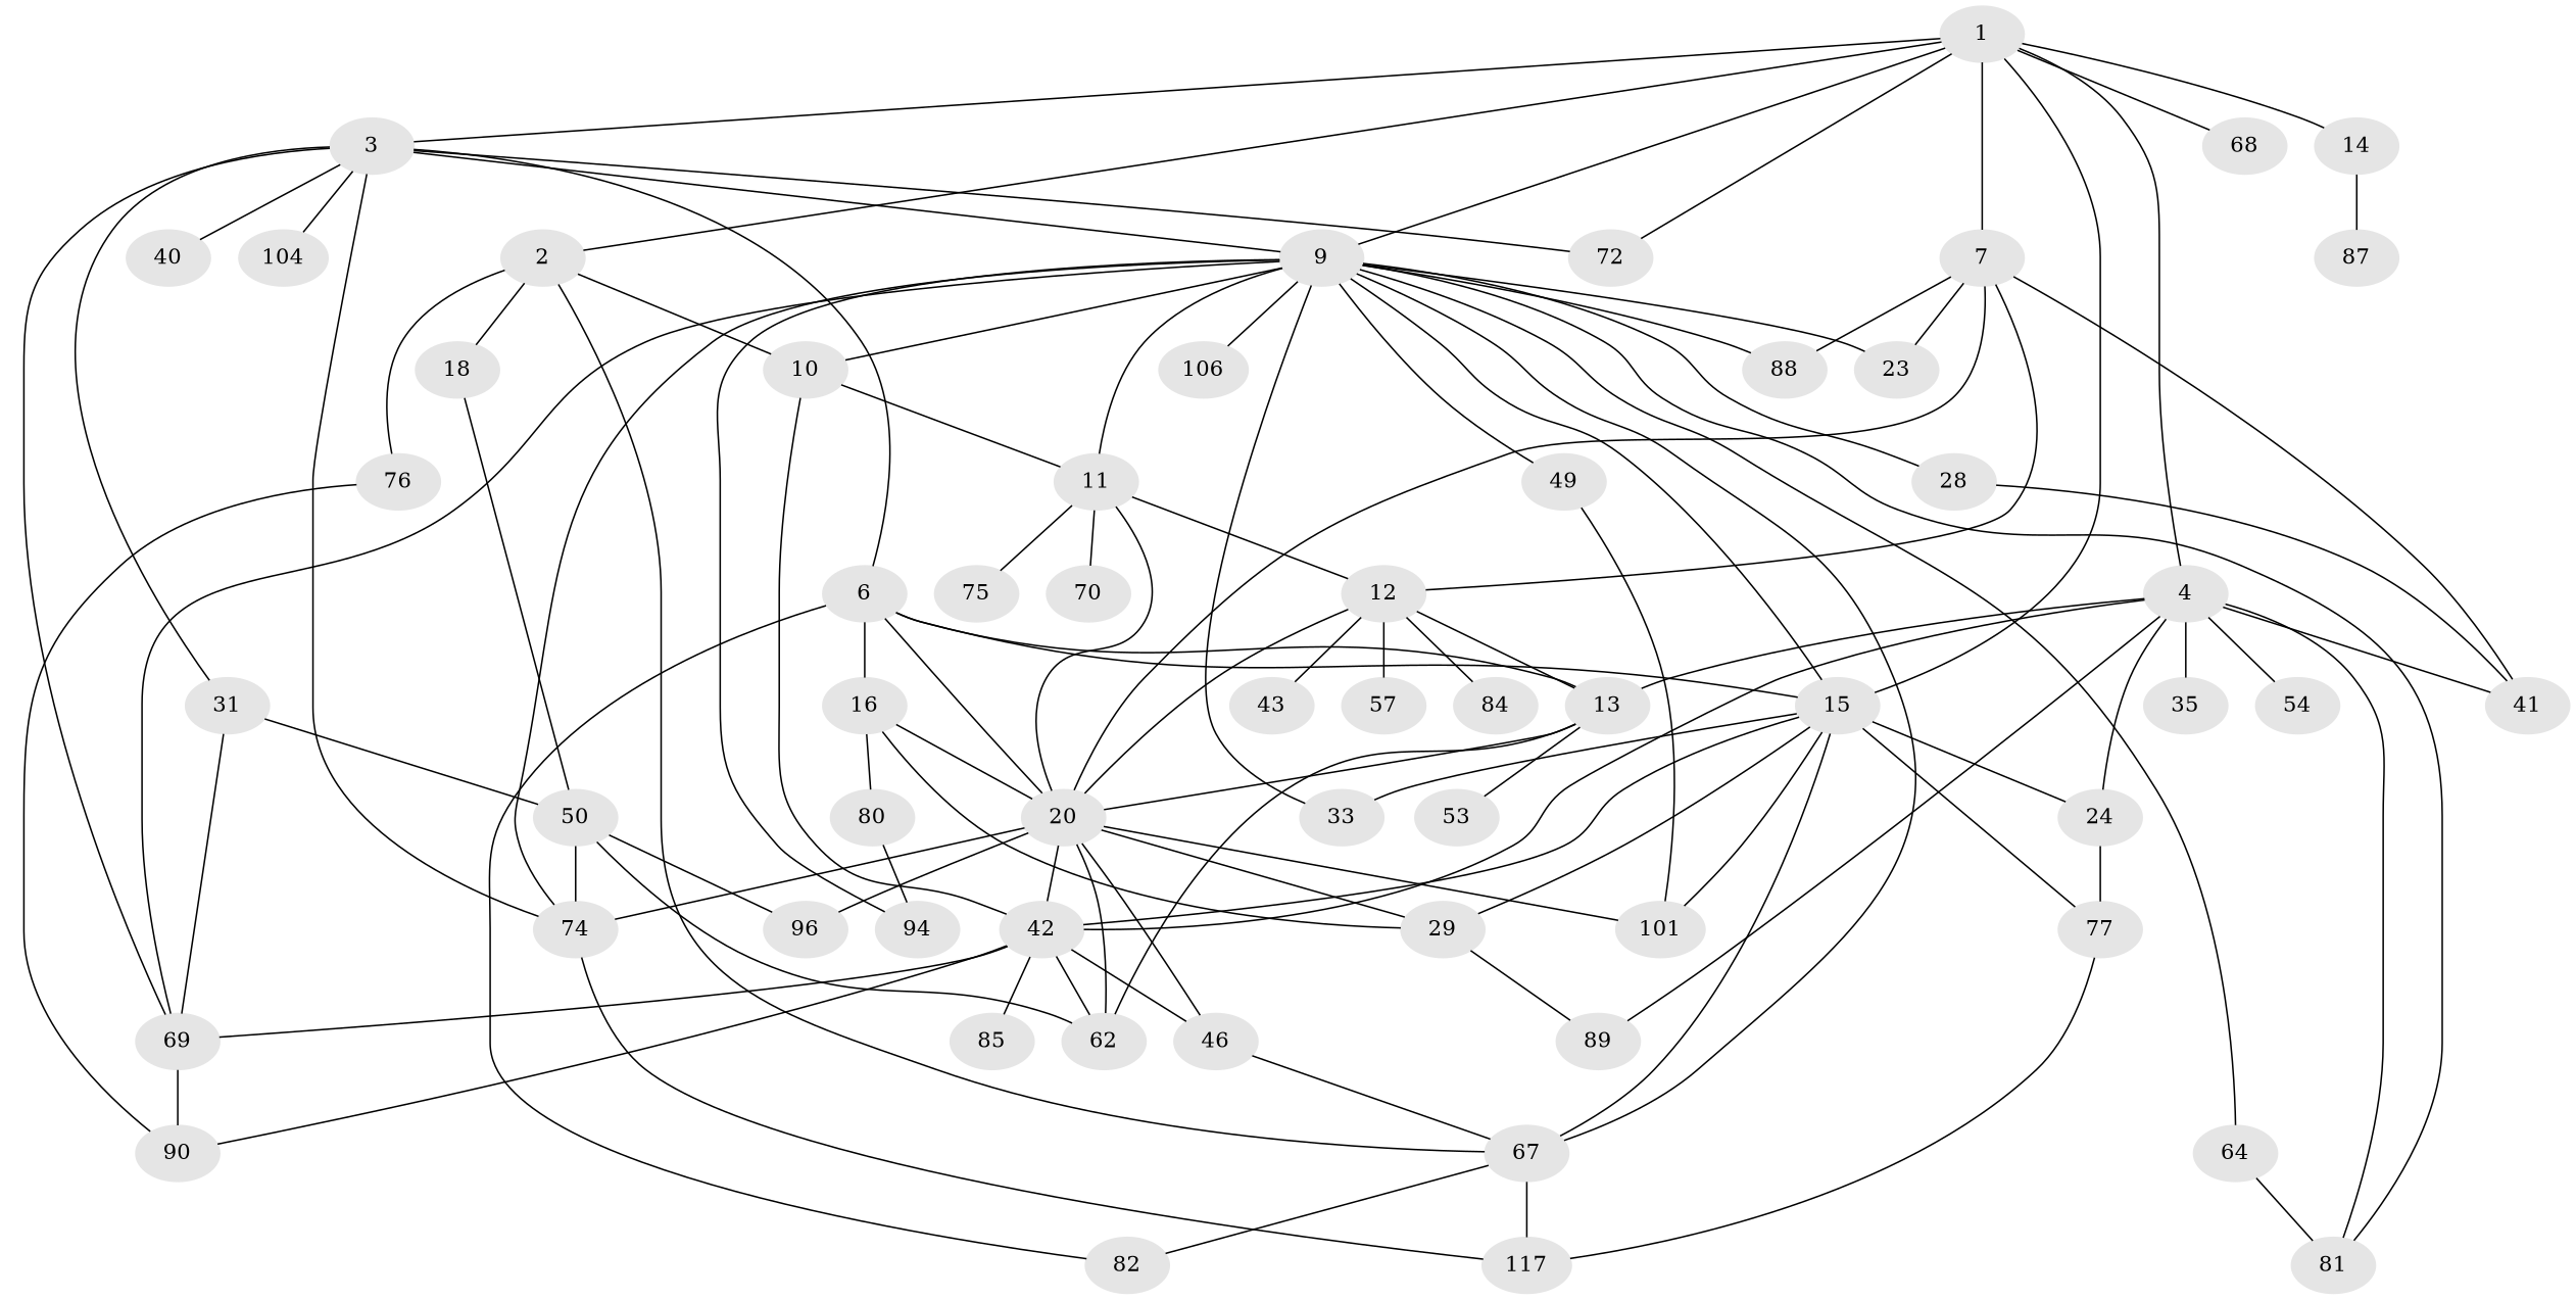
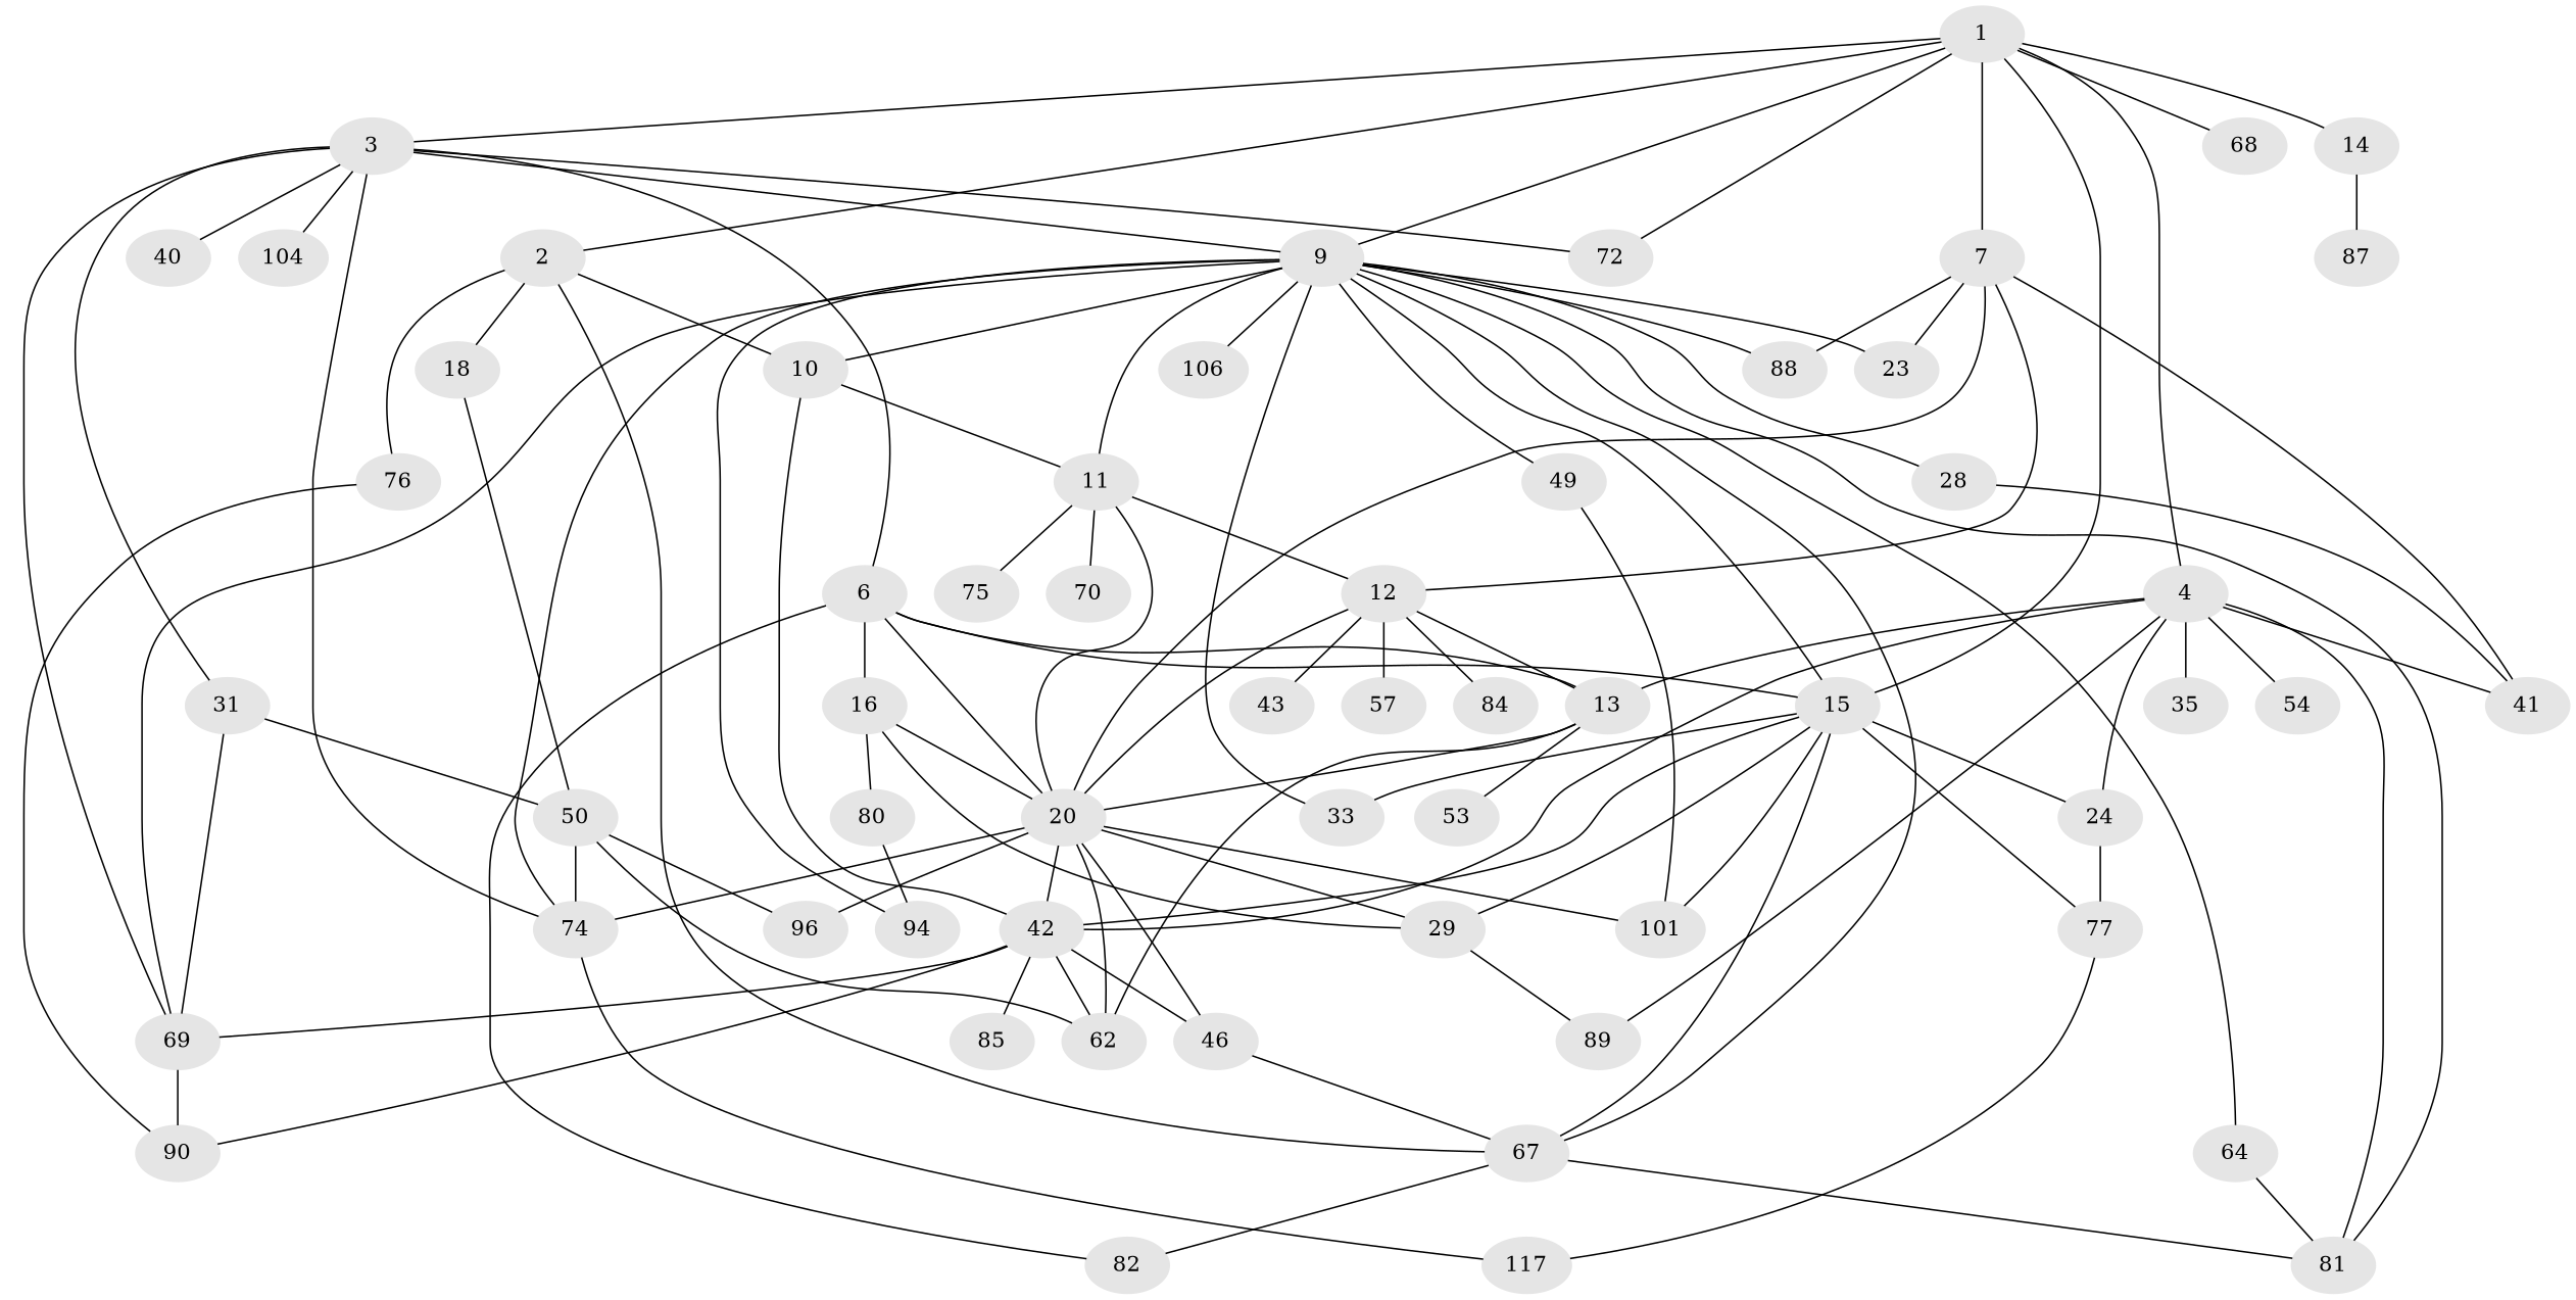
  graph {
    node [color=gray90 style=filled]
    1
    2
    3 [super="+5+95+115+112"]
    4 [super="+8"]
    7
    9 [super="+98+19+36+39"]
    14 [super="+83"]
    15 [super="+92+65"]
    68
    72 [super="+113"]
    10
    18
    67 [super="+99"]
    76 [super="+118"]
    6 [super="+52"]
    31
    40
    69 [super="+93"]
    74 [super="+78"]
    n20 [label=104]
    13 [super="+22+17"]
    24
    35
    41 [super="+55"]
    42 [super="+71+66+58+56"]
    54
    81 [super="+109"]
    89
    20 [super="+26+21"]
    12 [super="+27"]
    23
    88
    11 [super="+34+73"]
    28
    33
    49
    64
    94
    106
    87
    29 [super="+37"]
    77
    101 [super="+111"]
    50 [super="+104"]
    82 [super="+97"]
    90
    16 [super="+25"]
    117
    53
    62
    46
    85 [super="+86"]
    80
    96
    43 [super="+63"]
    57 [super="+60"]
    84
    70
    75
    1 -- 2
    1 -- 3
    1 -- 4
    1 -- 7
    1 -- 9
    1 -- 14
    1 -- 15
    1 -- 68
    1 -- 72
    2 -- 10
    2 -- 18
    2 -- 67
    2 -- 76
    3 -- 9
    3 -- 72
    3 -- 6
    3 -- 31
    3 -- 40
    3 -- 69
    3 -- 74 [weight=2]
    3 -- n20
    4 -- 13
    4 -- 24
    4 -- 35
    4 -- 41
    4 -- 42
    4 -- 54
    4 -- 81
    4 -- 89
    7 -- 41
    7 -- 20
    7 -- 12
    7 -- 23
    7 -- 88
    9 -- 15
    9 -- 10
    9 -- 67
    9 -- 69
    9 -- 74
    9 -- 81
    9 -- 23
    9 -- 88
    9 -- 11
    9 -- 28
    9 -- 33
    9 -- 49
    9 -- 64
    9 -- 94 [weight=2]
    9 -- 106
    14 -- 87
    15 -- 67
    15 -- 24
    15 -- 42
    15 -- 33
    15 -- 29
    15 -- 77
    15 -- 101
    10 -- 42
    10 -- 11
    18 -- 50
-   67 -- 117
+   67 -- 81
    67 -- 82
    76 -- 90
    6 -- 15
    6 -- 13
    6 -- 20
    6 -- 82
    6 -- 16
    31 -- 69
    31 -- 50
    69 -- 90
    74 -- 117
    13 -- 20
    13 -- 53
    13 -- 62
    24 -- 77
    42 -- 69
    42 -- 90
    42 -- 62
    42 -- 46
    42 -- 85
    20 -- 74
    20 -- 42 [weight=2]
    20 -- 29
    20 -- 101
    20 -- 62
    20 -- 46
    20 -- 96
    12 -- 13
    12 -- 20
    12 -- 43
    12 -- 57
    12 -- 84
    11 -- 20
    11 -- 12
    11 -- 70
    11 -- 75
    28 -- 41
    49 -- 101
    64 -- 81
    29 -- 89
    77 -- 117
    50 -- 74
    50 -- 62
    50 -- 96
    16 -- 20
    16 -- 29
    16 -- 80
    46 -- 67
    80 -- 94
  }
